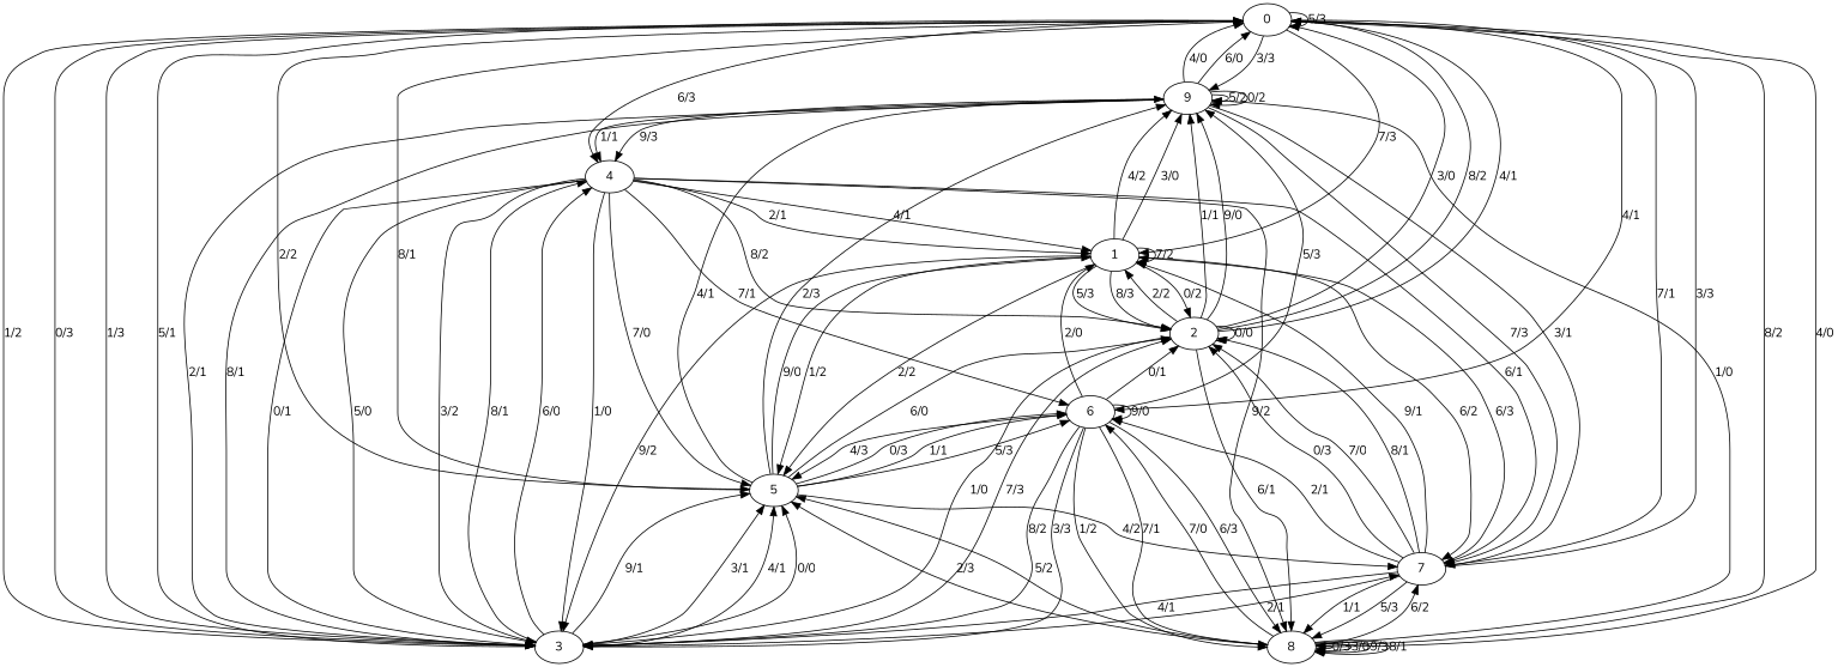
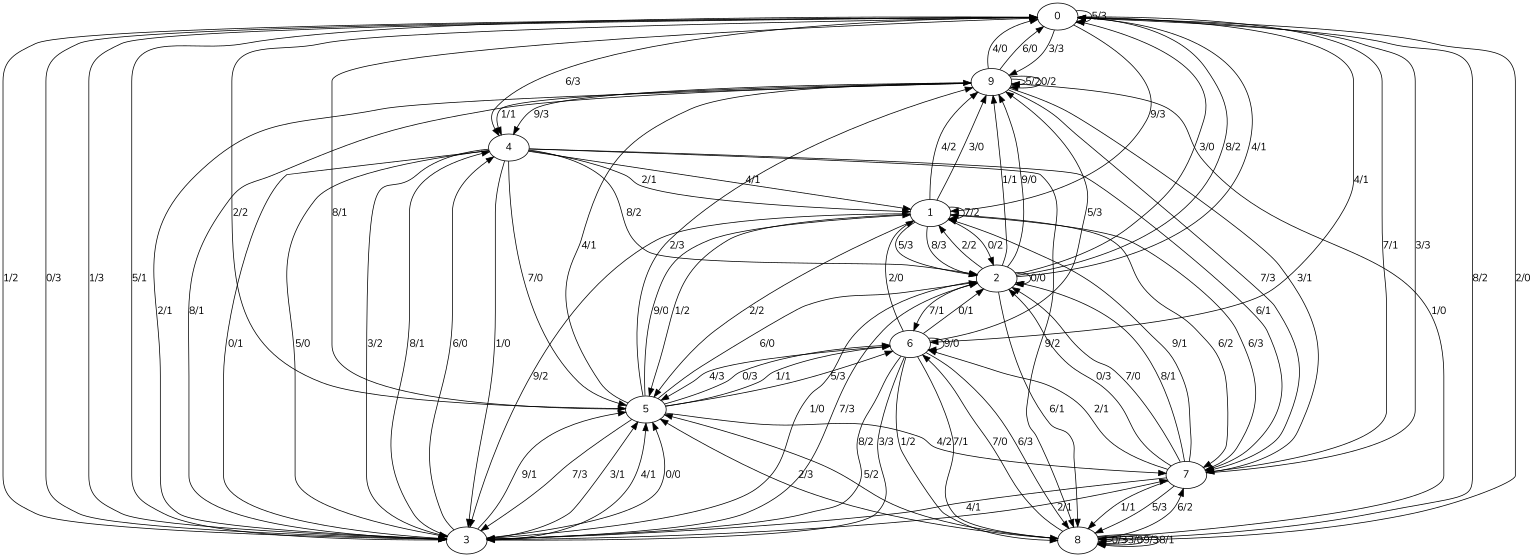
  digraph {
    fontname=Nunito
    node [fontname=Nunito]
    edge [fontname=Nunito]
    0
    9
    1
    3
    7
    8
    6
    4
    5
    2
    0 -> 0 [label="5/3"]
    0 -> 9 [label="3/3"]
-   0 -> 1 [label="7/3"]
+   0 -> 1 [label="9/3"]
    0 -> 3 [label="1/2"]
    0 -> 3 [label="0/3"]
    0 -> 7 [label="7/1"]
    0 -> 8 [label="8/2"]
    0 -> 6 [label="4/1"]
    0 -> 4 [label="6/3"]
    0 -> 5 [label="2/2"]
    9 -> 0 [label="4/0"]
    9 -> 0 [label="6/0"]
    9 -> 9 [label="5/2"]
    9 -> 9 [label="0/2"]
    9 -> 3 [label="2/1"]
    9 -> 3 [label="8/1"]
    9 -> 7 [label="7/3"]
    9 -> 7 [label="3/1"]
    9 -> 4 [label="1/1"]
    9 -> 4 [label="9/3"]
    1 -> 9 [label="4/2"]
    1 -> 9 [label="3/0"]
    1 -> 1 [label="7/2"]
    1 -> 3 [label="9/2"]
    1 -> 7 [label="6/2"]
    1 -> 5 [label="1/2"]
    1 -> 5 [label="2/2"]
    1 -> 2 [label="0/2"]
    1 -> 2 [label="5/3"]
    1 -> 2 [label="8/3"]
    3 -> 0 [label="1/3"]
    3 -> 0 [label="5/1"]
    3 -> 7 [label="2/1"]
    3 -> 4 [label="8/1"]
    3 -> 4 [label="6/0"]
    3 -> 5 [label="3/1"]
    3 -> 5 [label="4/1"]
    3 -> 5 [label="0/0"]
    3 -> 5 [label="9/1"]
    3 -> 2 [label="7/3"]
    7 -> 0 [label="3/3"]
    7 -> 1 [label="6/3"]
    7 -> 1 [label="9/1"]
    7 -> 3 [label="4/1"]
    7 -> 8 [label="1/1"]
    7 -> 8 [label="5/3"]
    7 -> 6 [label="2/1"]
    7 -> 2 [label="0/3"]
    7 -> 2 [label="7/0"]
    7 -> 2 [label="8/1"]
-   8 -> 0 [label="4/0"]
+   8 -> 0 [label="2/0"]
    8 -> 9 [label="1/0"]
    8 -> 7 [label="6/2"]
    8 -> 8 [label="0/3"]
    8 -> 8 [label="3/0"]
    8 -> 8 [label="9/3"]
    8 -> 8 [label="8/1"]
    8 -> 6 [label="7/0"]
    8 -> 5 [label="2/3"]
    8 -> 5 [label="5/2"]
    6 -> 9 [label="5/3"]
    6 -> 1 [label="2/0"]
    6 -> 3 [label="3/3"]
    6 -> 3 [label="8/2"]
    6 -> 8 [label="6/3"]
    6 -> 8 [label="7/1"]
    6 -> 8 [label="1/2"]
    6 -> 6 [label="9/0"]
    6 -> 5 [label="4/3"]
    6 -> 2 [label="0/1"]
    4 -> 1 [label="2/1"]
    4 -> 1 [label="4/1"]
    4 -> 3 [label="3/2"]
    4 -> 3 [label="1/0"]
    4 -> 3 [label="0/1"]
    4 -> 3 [label="5/0"]
    4 -> 7 [label="6/1"]
    4 -> 8 [label="9/2"]
    4 -> 5 [label="7/0"]
    4 -> 2 [label="8/2"]
    5 -> 0 [label="8/1"]
    5 -> 9 [label="4/1"]
    5 -> 9 [label="2/3"]
    5 -> 1 [label="9/0"]
+   5 -> 3 [label="7/3"]
    5 -> 7 [label="4/2"]
    5 -> 6 [label="0/3"]
    5 -> 6 [label="1/1"]
    5 -> 6 [label="5/3"]
    5 -> 2 [label="6/0"]
    2 -> 0 [label="3/0"]
    2 -> 0 [label="8/2"]
    2 -> 0 [label="4/1"]
    2 -> 9 [label="1/1"]
    2 -> 9 [label="9/0"]
    2 -> 1 [label="2/2"]
    2 -> 3 [label="1/0"]
    2 -> 8 [label="6/1"]
-   4 -> 6 [label="7/1"]
+   2 -> 6 [label="7/1"]
    2 -> 2 [label="0/0"]
  }
